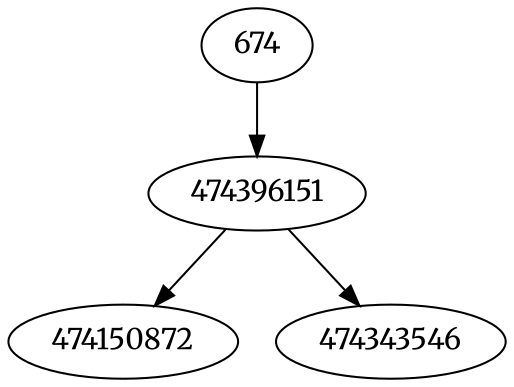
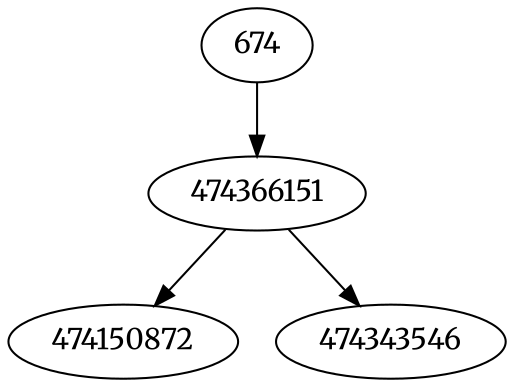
  strict digraph {
    fontname=Merriweather
    node [fontname=Merriweather]
    edge [fontname=Merriweather]
    674
-   474366151 [label=474396151]
+   474366151
    n3 [label=474150872]
    474343546
    674 -> 474366151
    474366151 -> n3
    474366151 -> 474343546
  }
